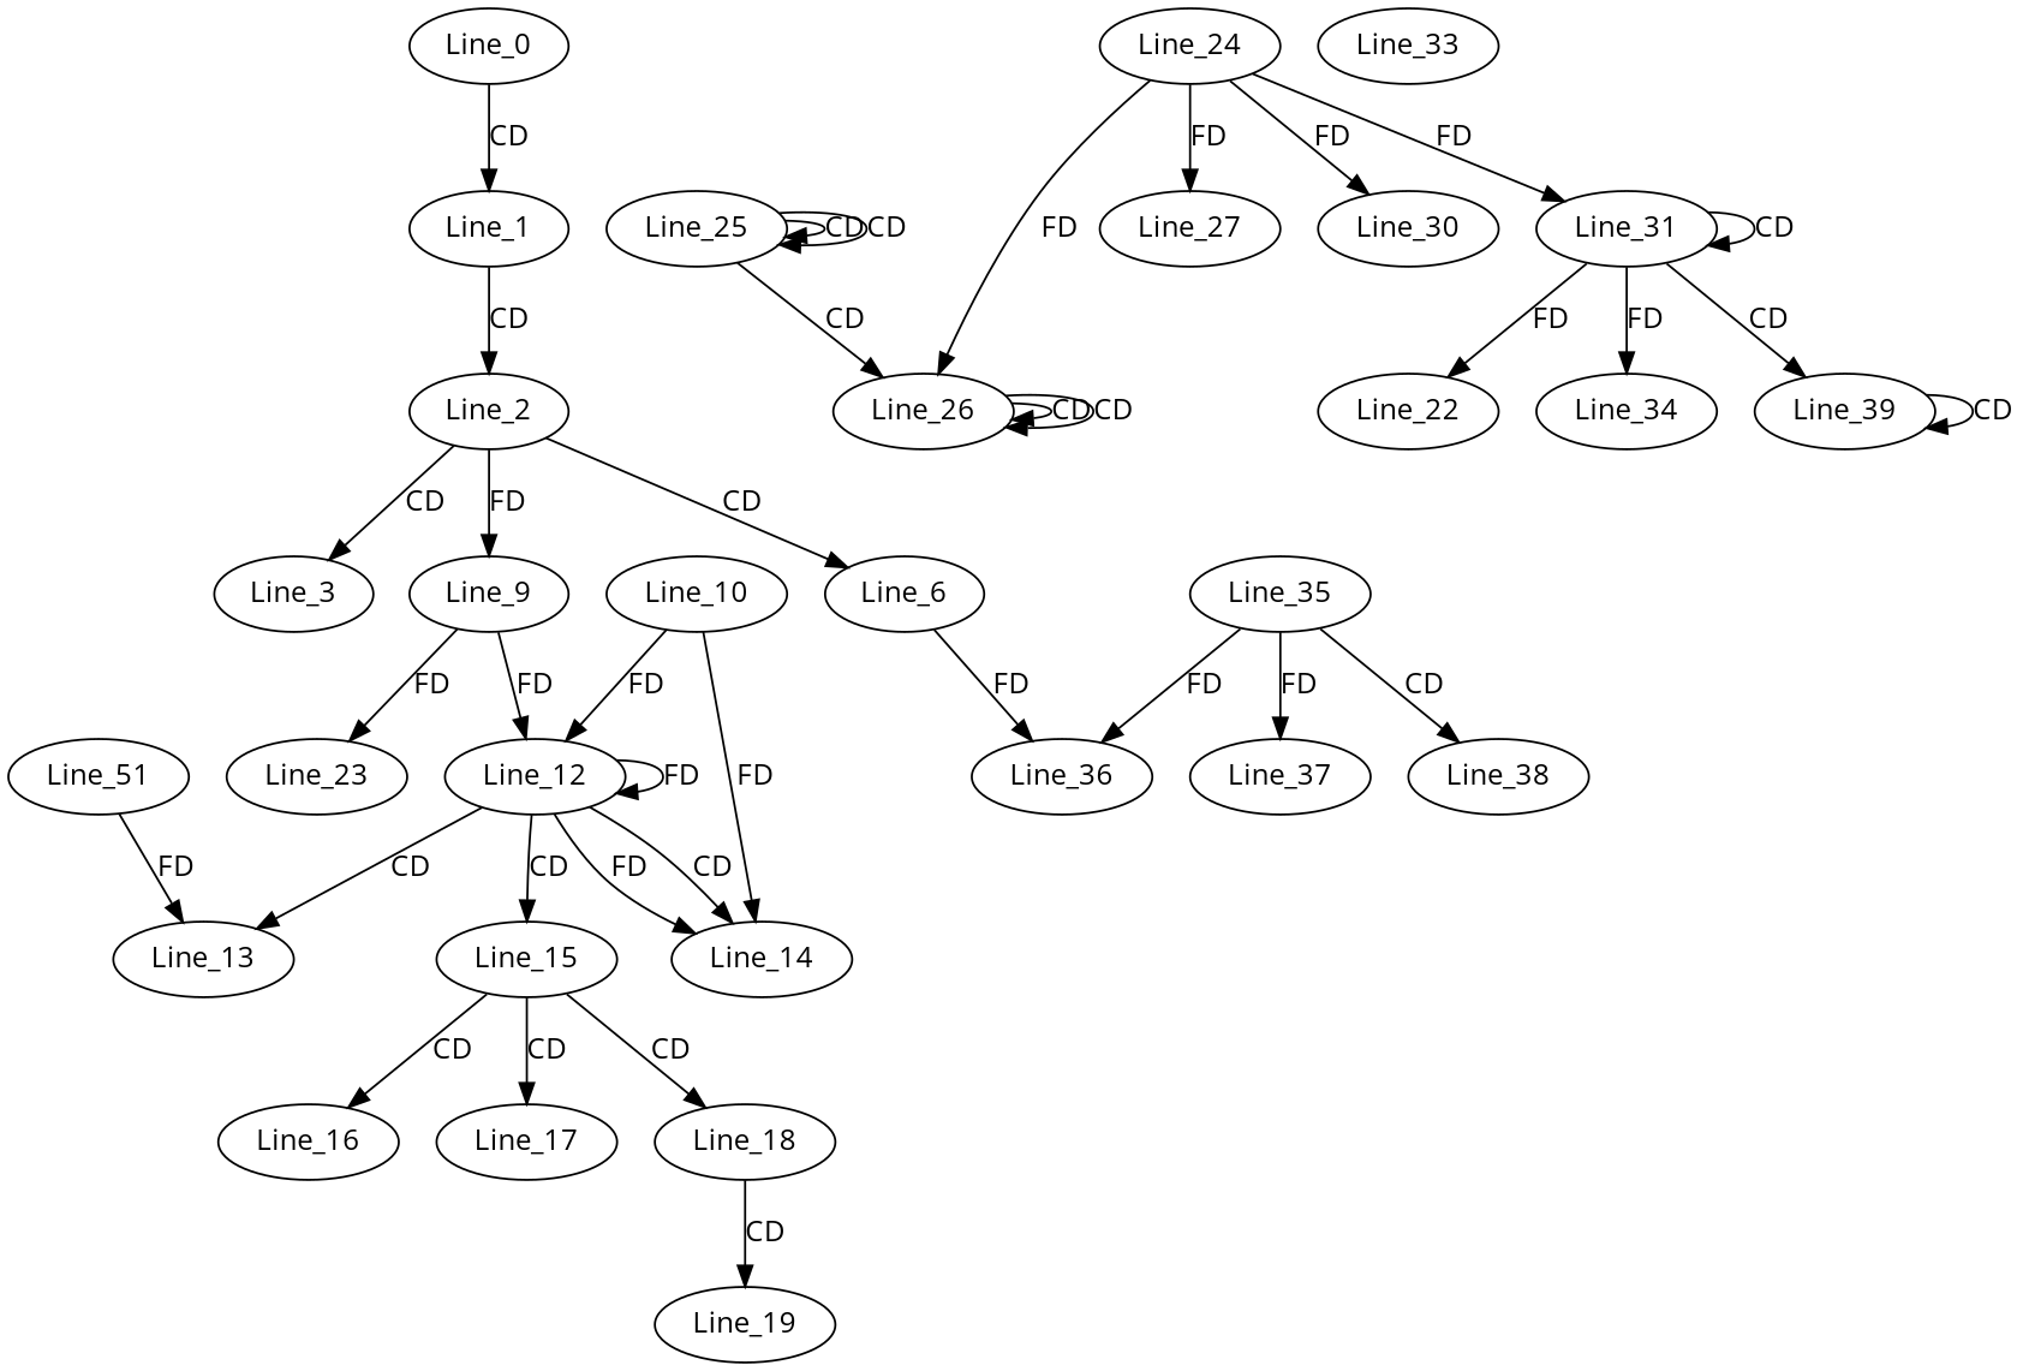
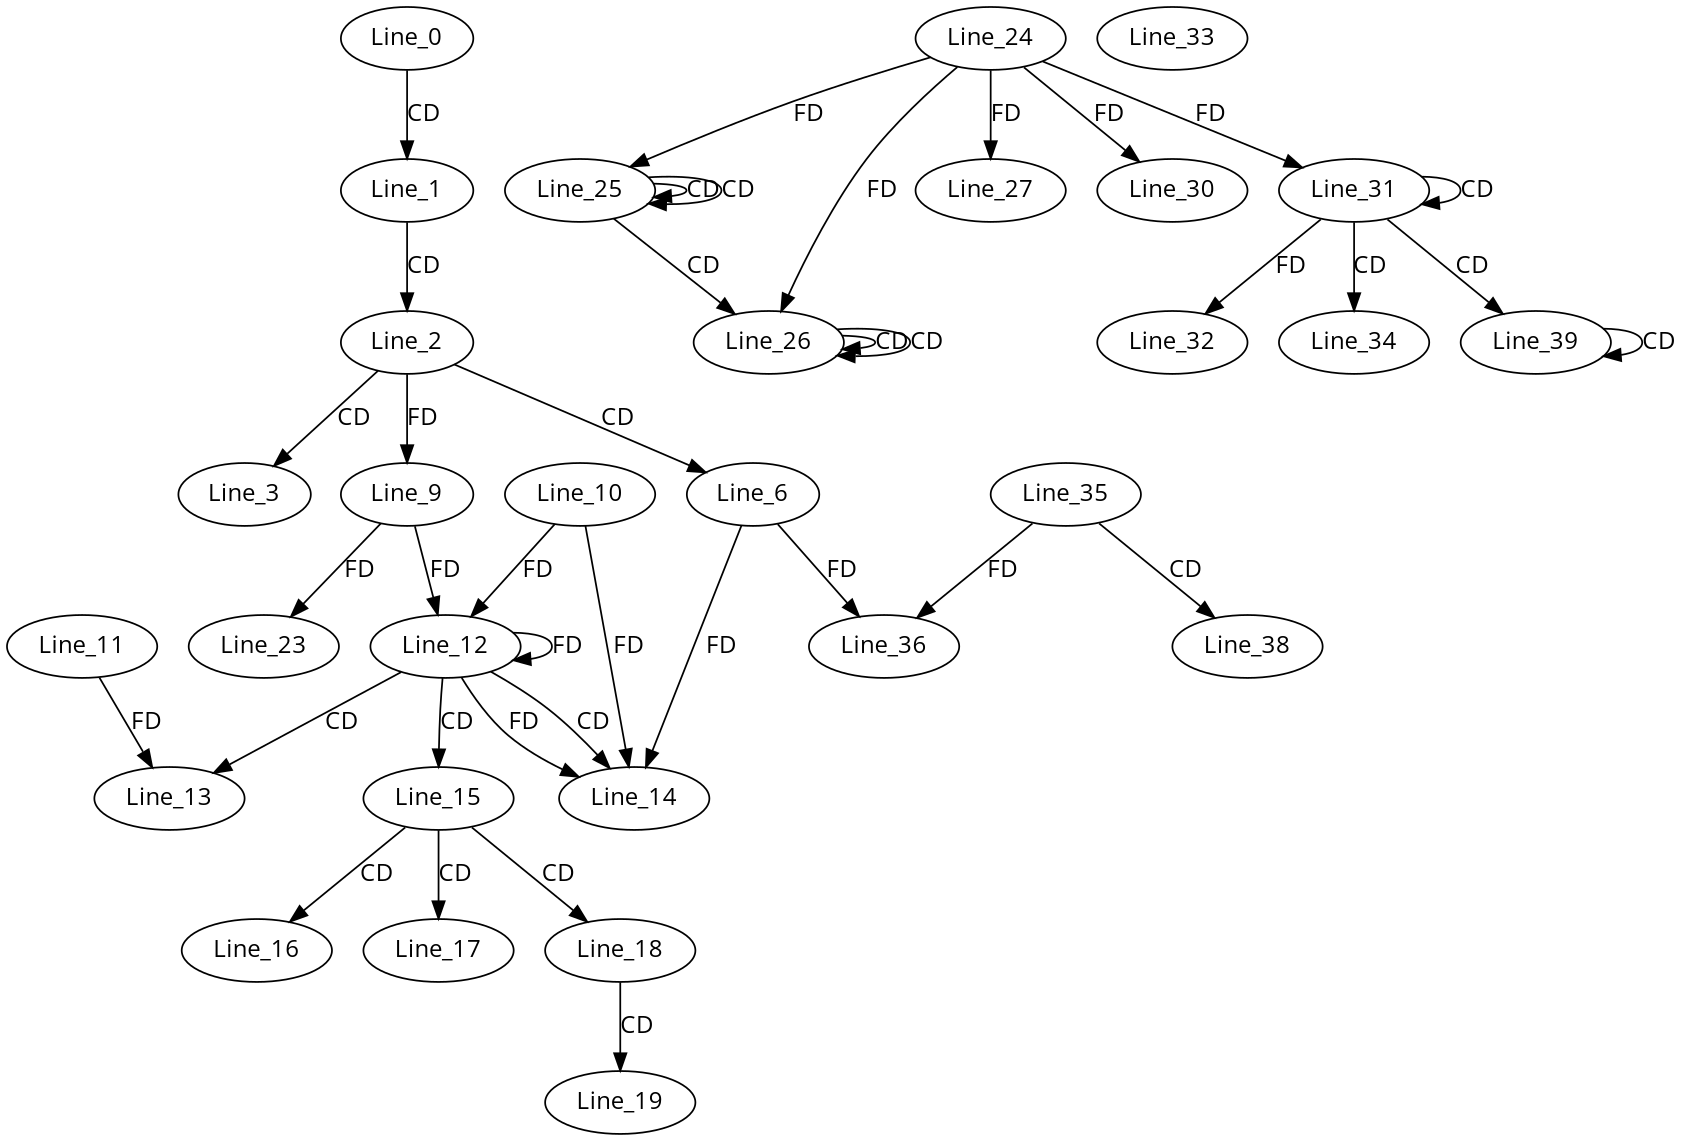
  digraph {
    fontname="Open Sans"
    node [fontname="Open Sans"]
    edge [fontname="Open Sans"]
    Line_0
    Line_1
    Line_2
    Line_3
    Line_6
    Line_9
    Line_14
    Line_36
    Line_12
    Line_23
    Line_13
    Line_15
    Line_16
    Line_17
    Line_18
    Line_10
-   Line_11 [label=Line_51]
+   Line_11
    Line_19
    Line_25
    Line_26
    Line_24
    Line_27
    Line_30
    Line_31
-   Line_32 [label=Line_22]
+   Line_32
    Line_34
    Line_39
    Line_33
    Line_35
-   Line_37
    Line_38
    Line_0 -> Line_1 [label=CD]
    Line_1 -> Line_2 [label=CD]
    Line_2 -> Line_3 [label=CD]
    Line_2 -> Line_6 [label=CD]
    Line_2 -> Line_9 [label=FD]
+   Line_6 -> Line_14 [label=FD]
    Line_6 -> Line_36 [label=FD]
    Line_9 -> Line_12 [label=FD]
    Line_9 -> Line_23 [label=FD]
    Line_12 -> Line_14 [label=CD]
    Line_12 -> Line_14 [label=FD]
    Line_12 -> Line_12 [label=FD]
    Line_12 -> Line_13 [label=CD]
    Line_12 -> Line_15 [label=CD]
    Line_15 -> Line_16 [label=CD]
    Line_15 -> Line_17 [label=CD]
    Line_15 -> Line_18 [label=CD]
    Line_18 -> Line_19 [label=CD]
    Line_10 -> Line_14 [label=FD]
    Line_10 -> Line_12 [label=FD]
    Line_11 -> Line_13 [label=FD]
    Line_25 -> Line_25 [label=CD]
    Line_25 -> Line_25 [label=CD]
    Line_25 -> Line_26 [label=CD]
    Line_26 -> Line_26 [label=CD]
    Line_26 -> Line_26 [label=CD]
+   Line_24 -> Line_25 [label=FD]
    Line_24 -> Line_26 [label=FD]
    Line_24 -> Line_27 [label=FD]
    Line_24 -> Line_30 [label=FD]
    Line_24 -> Line_31 [label=FD]
    Line_31 -> Line_31 [label=CD]
    Line_31 -> Line_32 [label=FD]
-   Line_31 -> Line_34 [label=FD]
+   Line_31 -> Line_34 [label=CD]
    Line_31 -> Line_39 [label=CD]
    Line_39 -> Line_39 [label=CD]
    Line_35 -> Line_36 [label=FD]
-   Line_35 -> Line_37 [label=FD]
    Line_35 -> Line_38 [label=CD]
  }
